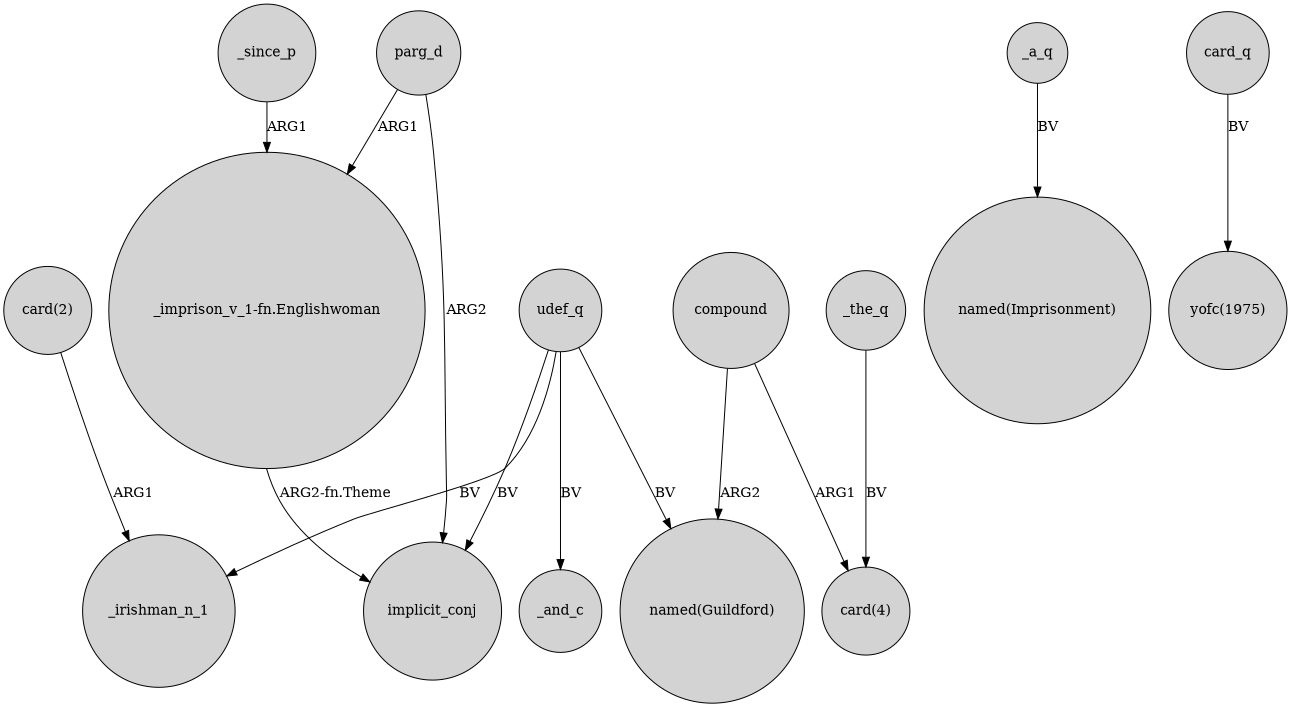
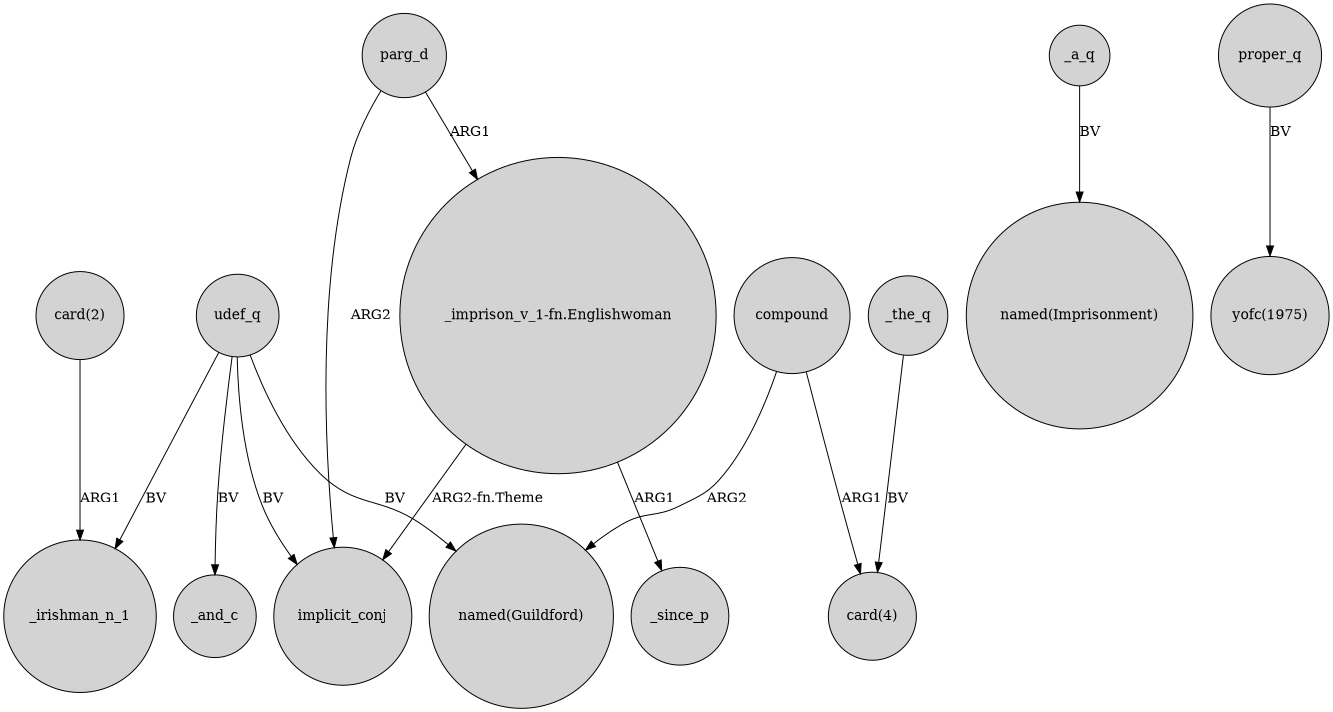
  digraph {
    node [shape=circle style=filled]
    n1 [label="card(2)"]
    _irishman_n_1
    parg_d
    implicit_conj
    n5 [label="_imprison_v_1-fn.Englishwoman"]
    _the_q
    "card(4)"
    udef_q
    _and_c
    "named(Guildford)"
    _since_p
    n12 [label="named(Imprisonment)"]
    _a_q
-   proper_q [label=card_q]
+   proper_q
    "yofc(1975)"
    compound
    n1 -> _irishman_n_1 [label=ARG1]
    parg_d -> implicit_conj [label=ARG2]
    parg_d -> n5 [label=ARG1]
    n5 -> implicit_conj [label="ARG2-fn.Theme"]
    _the_q -> "card(4)" [label=BV]
    udef_q -> _irishman_n_1 [label=BV]
    udef_q -> implicit_conj [label=BV]
    udef_q -> _and_c [label=BV]
    udef_q -> "named(Guildford)" [label=BV]
-   _since_p -> n5 [label=ARG1]
+   n5 -> _since_p [label=ARG1]
    _a_q -> n12 [label=BV]
    proper_q -> "yofc(1975)" [label=BV]
    compound -> "card(4)" [label=ARG1]
    compound -> "named(Guildford)" [label=ARG2]
  }
